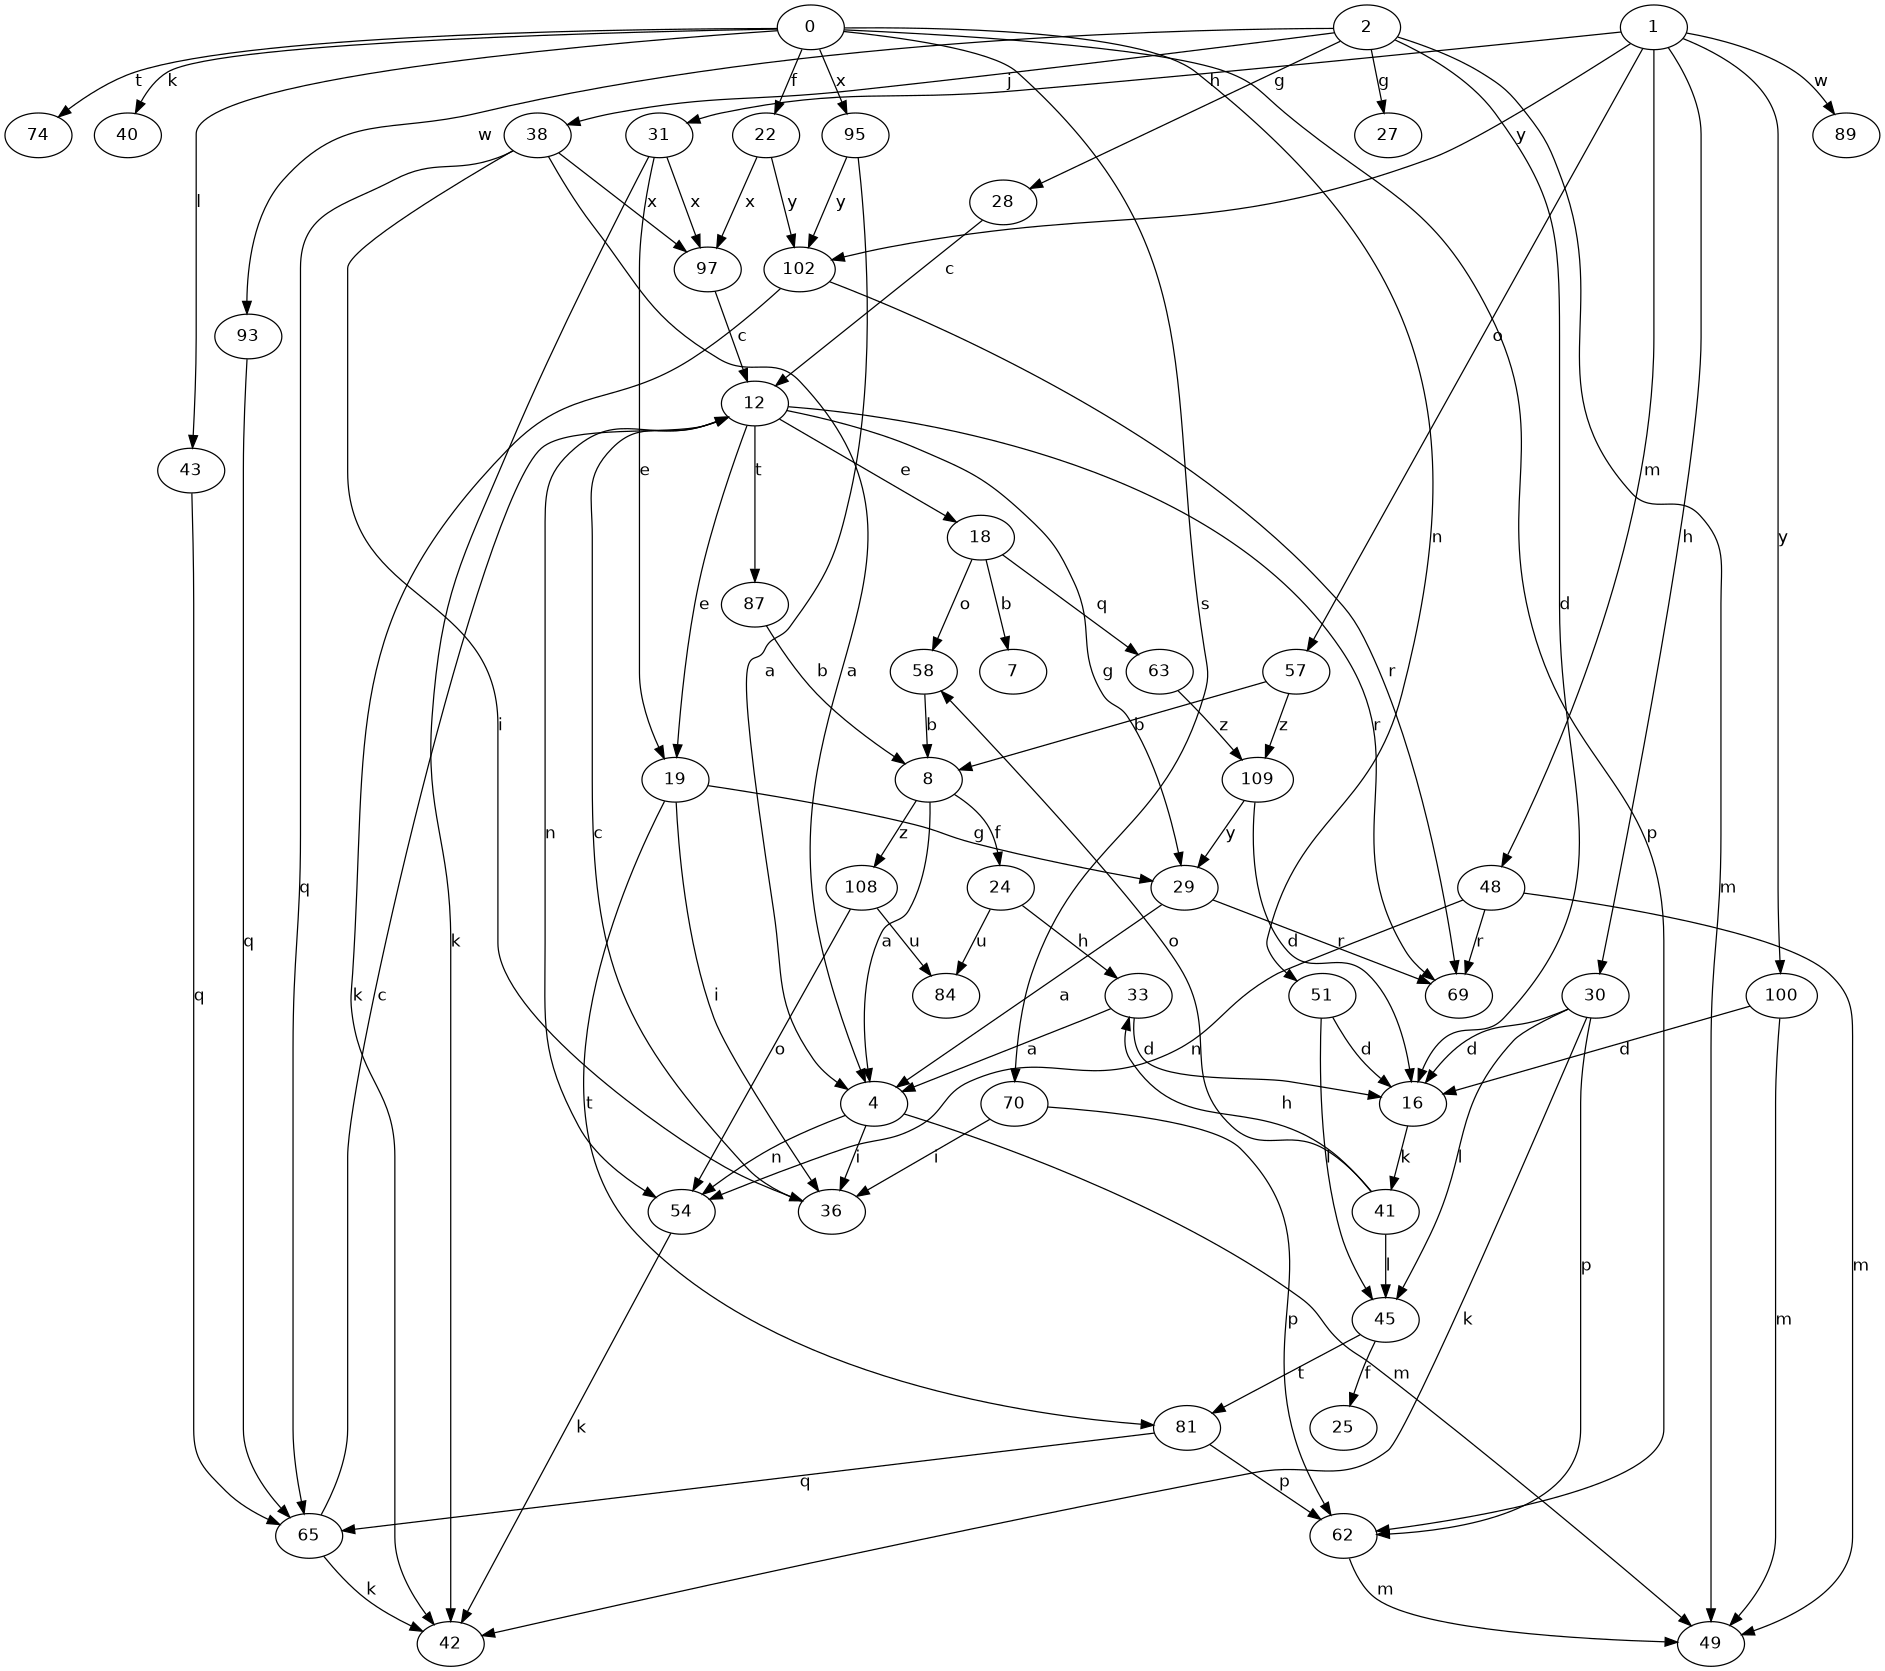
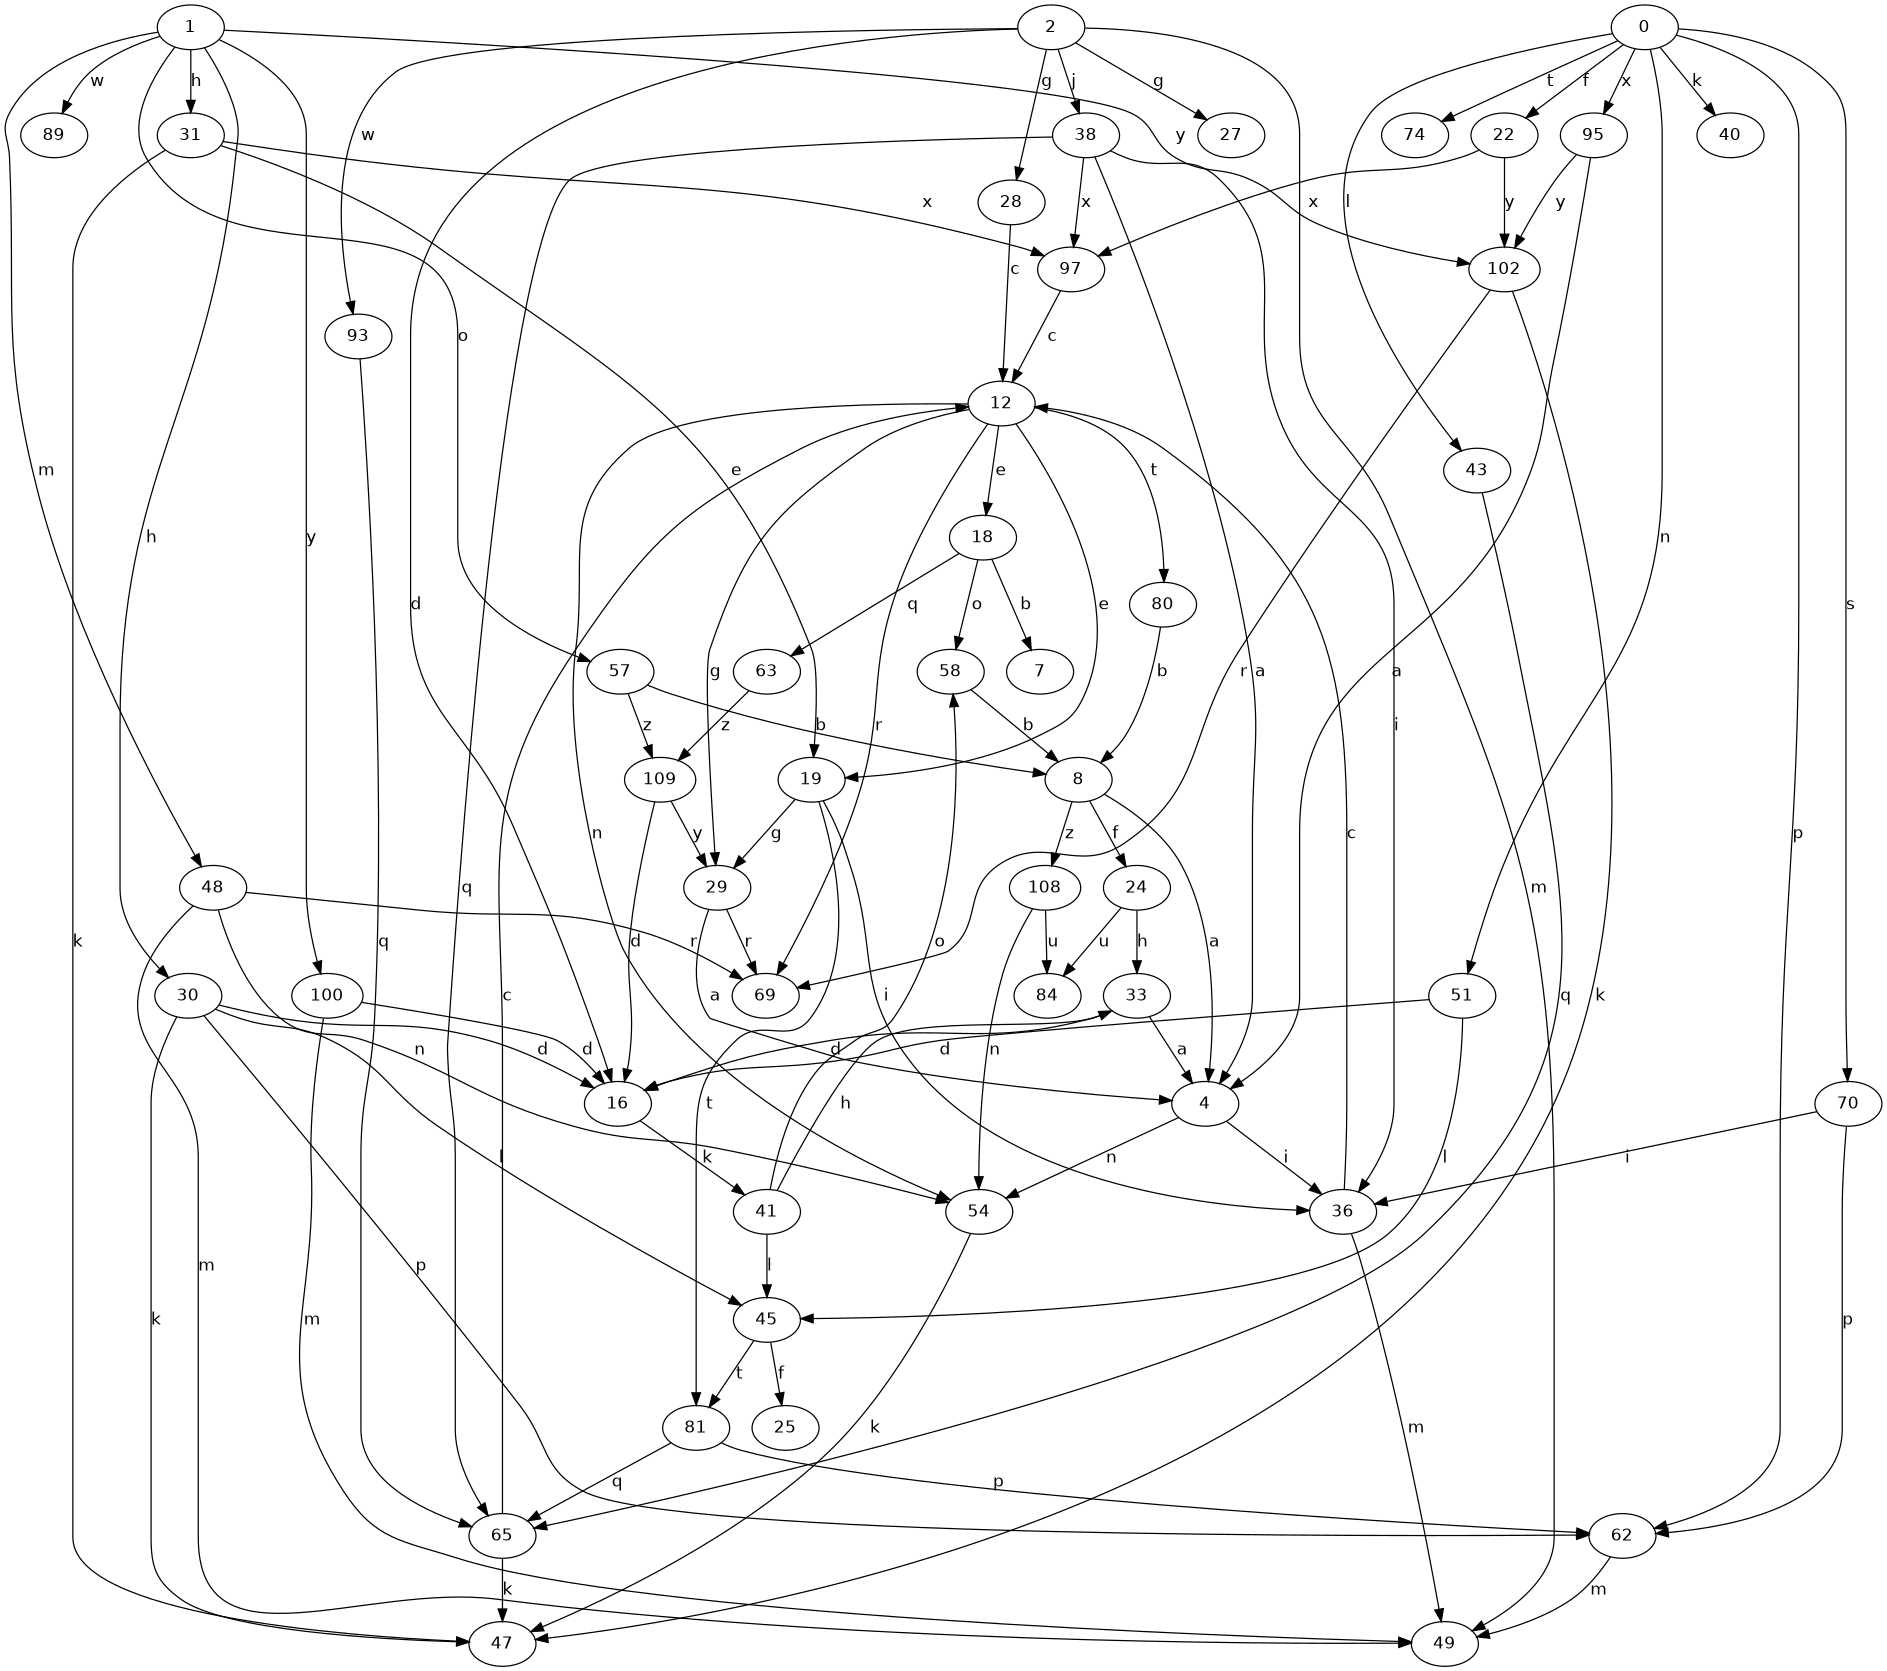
  strict digraph {
    fontname="DejaVu Sans"
    node [fontname="DejaVu Sans"]
    edge [fontname="DejaVu Sans"]
    0
    22
    40
    43
    51
    62
    70
    74
    95
    102
    97
    65
    16
    45
    49
    36
    4
    1
    30
    31
    48
    57
    89
    100
-   42
+   42 [label=47]
    19
    54
    69
    8
    109
    2
    27
    28
    38
    93
    41
    12
    24
    108
    33
    84
    18
    29
-   80 [label=87]
+   80
    7
    58
    63
    81
    25
    0 -> 22 [label=f]
    0 -> 40 [label=k]
    0 -> 43 [label=l]
    0 -> 51 [label=n]
    0 -> 62 [label=p]
    0 -> 70 [label=s]
    0 -> 74 [label=t]
    0 -> 95 [label=x]
    22 -> 102 [label=y]
    22 -> 97 [label=x]
    43 -> 65 [label=q]
    51 -> 16 [label=d]
    51 -> 45 [label=l]
    62 -> 49 [label=m]
    70 -> 62 [label=p]
    70 -> 36 [label=i]
    95 -> 102 [label=y]
    95 -> 4 [label=a]
    102 -> 42 [label=k]
    102 -> 69 [label=r]
    97 -> 12 [label=c]
    65 -> 42 [label=k]
    65 -> 12 [label=c]
    16 -> 41 [label=k]
    45 -> 81 [label=t]
    45 -> 25 [label=f]
    36 -> 12 [label=c]
-   4 -> 49 [label=m]
+   36 -> 49 [label=m]
    4 -> 36 [label=i]
    4 -> 54 [label=n]
    1 -> 102 [label=y]
    1 -> 30 [label=h]
    1 -> 31 [label=h]
    1 -> 48 [label=m]
    1 -> 57 [label=o]
    1 -> 89 [label=w]
    1 -> 100 [label=y]
    30 -> 62 [label=p]
    30 -> 16 [label=d]
    30 -> 45 [label=l]
    30 -> 42 [label=k]
    31 -> 97 [label=x]
    31 -> 42 [label=k]
    31 -> 19 [label=e]
    48 -> 49 [label=m]
    48 -> 54 [label=n]
    48 -> 69 [label=r]
    57 -> 8 [label=b]
    57 -> 109 [label=z]
    100 -> 16 [label=d]
    100 -> 49 [label=m]
    19 -> 36 [label=i]
    19 -> 29 [label=g]
    19 -> 81 [label=t]
    54 -> 42 [label=k]
    8 -> 4 [label=a]
    8 -> 24 [label=f]
    8 -> 108 [label=z]
    109 -> 16 [label=d]
    109 -> 29 [label=y]
    2 -> 16 [label=d]
    2 -> 49 [label=m]
    2 -> 27 [label=g]
    2 -> 28 [label=g]
    2 -> 38 [label=j]
    2 -> 93 [label=w]
    28 -> 12 [label=c]
    38 -> 97 [label=x]
    38 -> 65 [label=q]
    38 -> 36 [label=i]
    38 -> 4 [label=a]
    93 -> 65 [label=q]
    41 -> 45 [label=l]
    41 -> 33 [label=h]
    41 -> 58 [label=o]
    12 -> 19 [label=e]
    12 -> 54 [label=n]
    12 -> 69 [label=r]
    12 -> 18 [label=e]
    12 -> 29 [label=g]
    12 -> 80 [label=t]
    24 -> 33 [label=h]
    24 -> 84 [label=u]
-   108 -> 54 [label=o]
+   108 -> 54 [label=n]
    108 -> 84 [label=u]
    33 -> 16 [label=d]
    33 -> 4 [label=a]
    18 -> 7 [label=b]
    18 -> 58 [label=o]
    18 -> 63 [label=q]
    29 -> 4 [label=a]
    29 -> 69 [label=r]
    80 -> 8 [label=b]
    58 -> 8 [label=b]
    63 -> 109 [label=z]
    81 -> 62 [label=p]
    81 -> 65 [label=q]
  }
